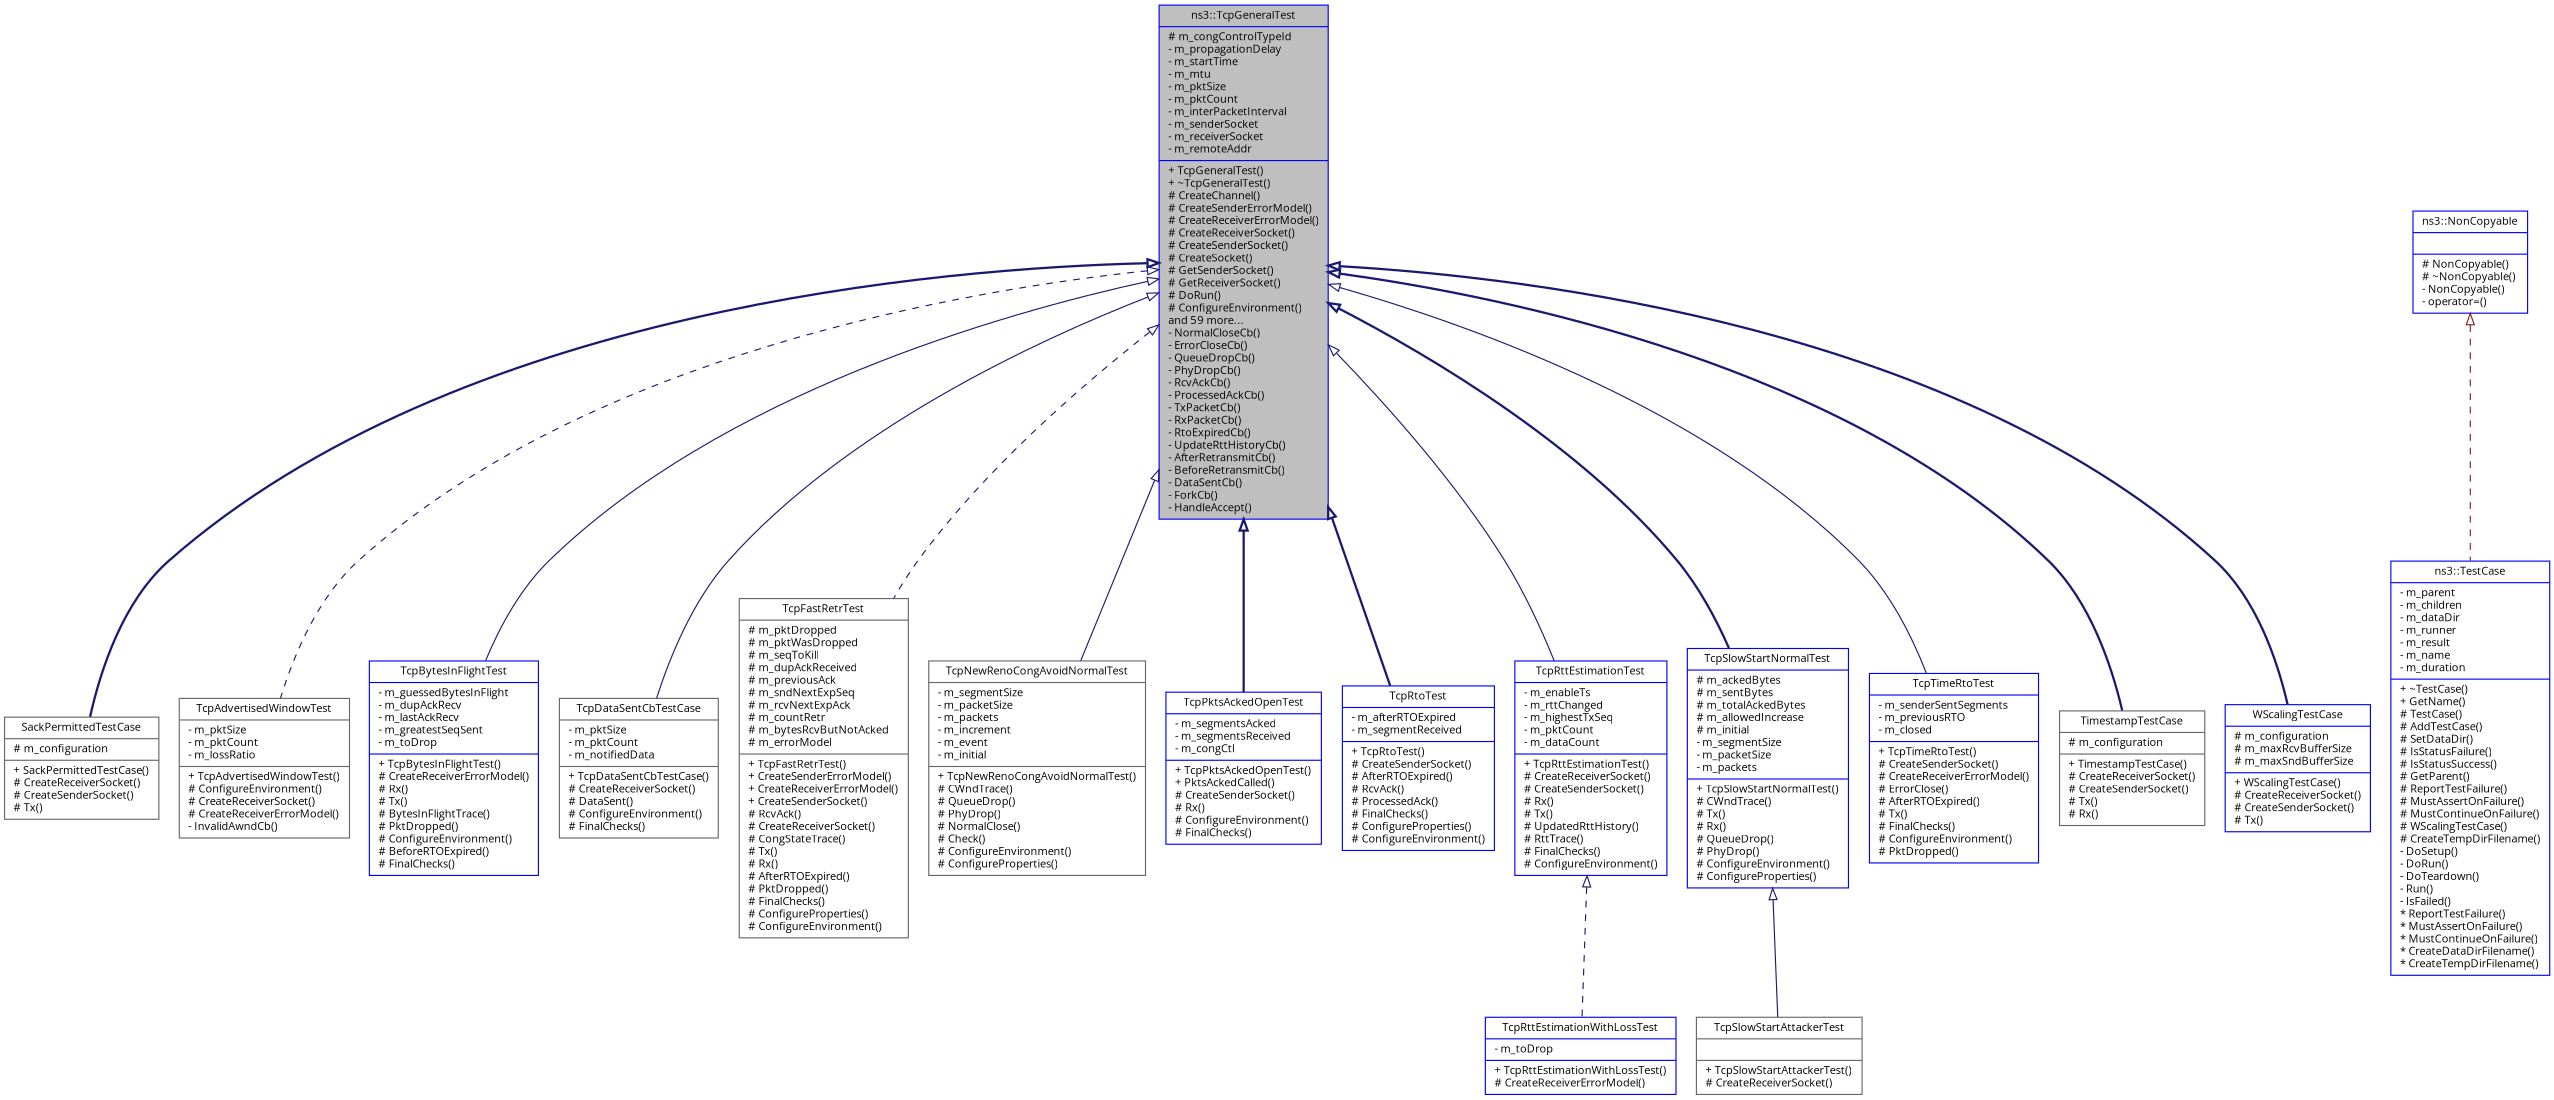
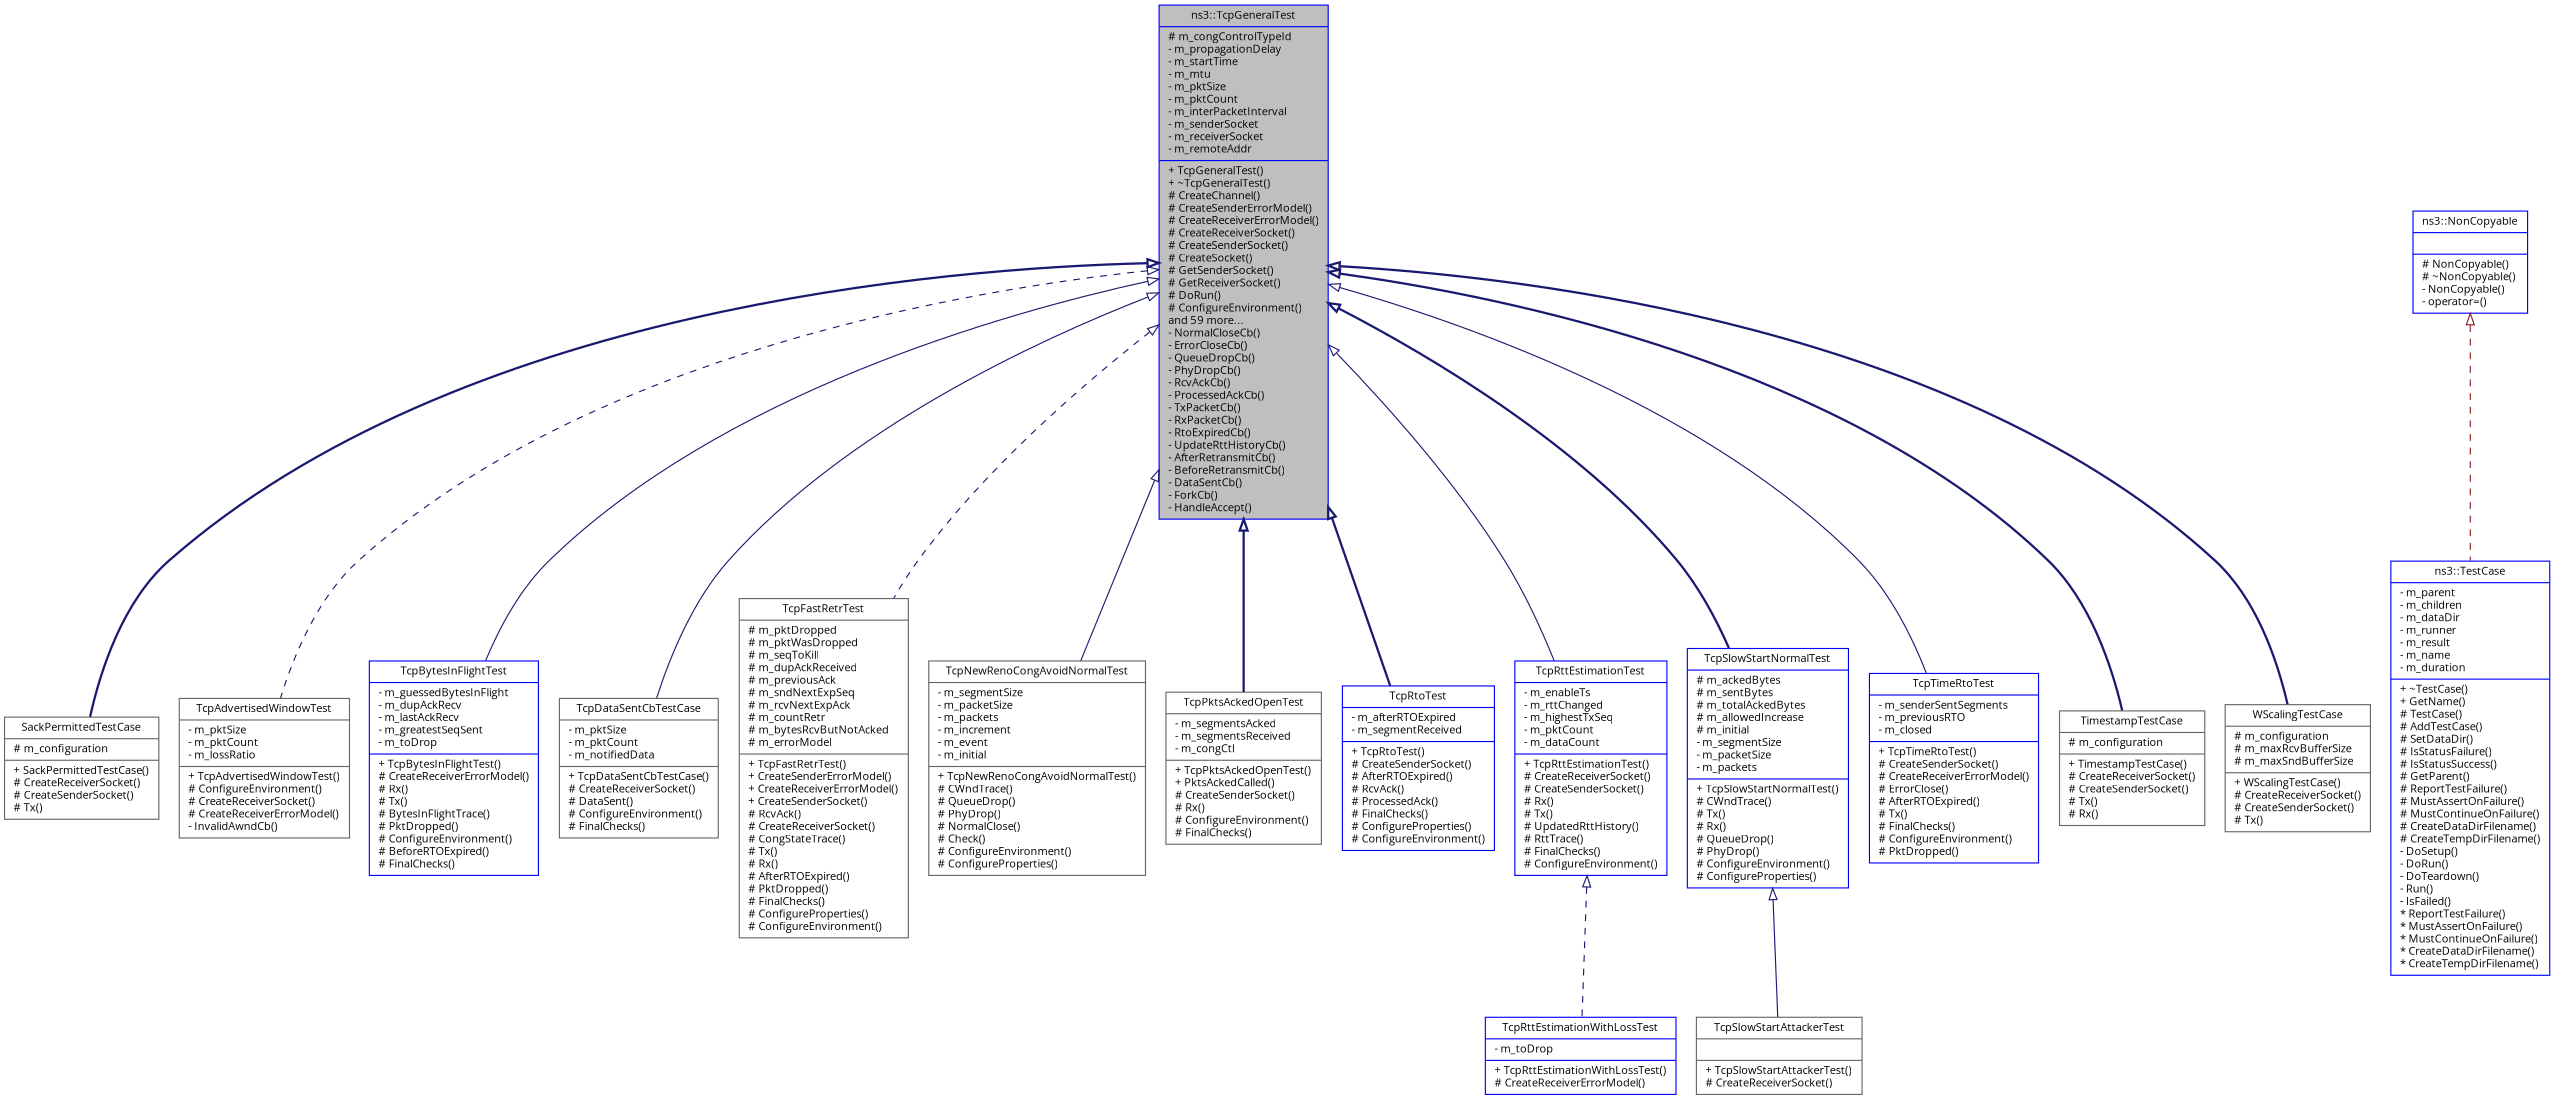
  digraph {
    fontname="Open Sans"
    node [color=blue fillcolor=white fontname="Open Sans" fontsize=10 shape=record style=filled]
    edge [arrowtail=onormal color=midnightblue dir=back fontname="Open Sans" fontsize=10 labelfontname=Helvetica labelfontsize=10 style=bold]
    n1 [fillcolor=grey75 fontcolor=black height=0.2 label="{ns3::TcpGeneralTest\n|# m_congControlTypeId\l- m_propagationDelay\l- m_startTime\l- m_mtu\l- m_pktSize\l- m_pktCount\l- m_interPacketInterval\l- m_senderSocket\l- m_receiverSocket\l- m_remoteAddr\l|+ TcpGeneralTest()\l+ ~TcpGeneralTest()\l# CreateChannel()\l# CreateSenderErrorModel()\l# CreateReceiverErrorModel()\l# CreateReceiverSocket()\l# CreateSenderSocket()\l# CreateSocket()\l# GetSenderSocket()\l# GetReceiverSocket()\l# DoRun()\l# ConfigureEnvironment()\land 59 more...\l- NormalCloseCb()\l- ErrorCloseCb()\l- QueueDropCb()\l- PhyDropCb()\l- RcvAckCb()\l- ProcessedAckCb()\l- TxPacketCb()\l- RxPacketCb()\l- RtoExpiredCb()\l- UpdateRttHistoryCb()\l- AfterRetransmitCb()\l- BeforeRetransmitCb()\l- DataSentCb()\l- ForkCb()\l- HandleAccept()\l}" width=0.4]
    n2 [color=gray40 height=0.2 label="{SackPermittedTestCase\n|# m_configuration\l|+ SackPermittedTestCase()\l# CreateReceiverSocket()\l# CreateSenderSocket()\l# Tx()\l}" width=0.4]
    n3 [color=gray40 height=0.2 label="{TcpAdvertisedWindowTest\n|- m_pktSize\l- m_pktCount\l- m_lossRatio\l|+ TcpAdvertisedWindowTest()\l# ConfigureEnvironment()\l# CreateReceiverSocket()\l# CreateReceiverErrorModel()\l- InvalidAwndCb()\l}" width=0.4]
    n4 [height=0.2 label="{TcpBytesInFlightTest\n|- m_guessedBytesInFlight\l- m_dupAckRecv\l- m_lastAckRecv\l- m_greatestSeqSent\l- m_toDrop\l|+ TcpBytesInFlightTest()\l# CreateReceiverErrorModel()\l# Rx()\l# Tx()\l# BytesInFlightTrace()\l# PktDropped()\l# ConfigureEnvironment()\l# BeforeRTOExpired()\l# FinalChecks()\l}" width=0.4]
    n5 [color=gray40 height=0.2 label="{TcpDataSentCbTestCase\n|- m_pktSize\l- m_pktCount\l- m_notifiedData\l|+ TcpDataSentCbTestCase()\l# CreateReceiverSocket()\l# DataSent()\l# ConfigureEnvironment()\l# FinalChecks()\l}" width=0.4]
    n6 [color=gray40 height=0.2 label="{TcpFastRetrTest\n|# m_pktDropped\l# m_pktWasDropped\l# m_seqToKill\l# m_dupAckReceived\l# m_previousAck\l# m_sndNextExpSeq\l# m_rcvNextExpAck\l# m_countRetr\l# m_bytesRcvButNotAcked\l# m_errorModel\l|+ TcpFastRetrTest()\l+ CreateSenderErrorModel()\l+ CreateReceiverErrorModel()\l+ CreateSenderSocket()\l# RcvAck()\l# CreateReceiverSocket()\l# CongStateTrace()\l# Tx()\l# Rx()\l# AfterRTOExpired()\l# PktDropped()\l# FinalChecks()\l# ConfigureProperties()\l# ConfigureEnvironment()\l}" width=0.4]
    n7 [color=gray40 height=0.2 label="{TcpNewRenoCongAvoidNormalTest\n|- m_segmentSize\l- m_packetSize\l- m_packets\l- m_increment\l- m_event\l- m_initial\l|+ TcpNewRenoCongAvoidNormalTest()\l# CWndTrace()\l# QueueDrop()\l# PhyDrop()\l# NormalClose()\l# Check()\l# ConfigureEnvironment()\l# ConfigureProperties()\l}" width=0.4]
-   n8 [height=0.2 label="{TcpPktsAckedOpenTest\n|- m_segmentsAcked\l- m_segmentsReceived\l- m_congCtl\l|+ TcpPktsAckedOpenTest()\l+ PktsAckedCalled()\l# CreateSenderSocket()\l# Rx()\l# ConfigureEnvironment()\l# FinalChecks()\l}" width=0.4]
+   n8 [color=gray40 height=0.2 label="{TcpPktsAckedOpenTest\n|- m_segmentsAcked\l- m_segmentsReceived\l- m_congCtl\l|+ TcpPktsAckedOpenTest()\l+ PktsAckedCalled()\l# CreateSenderSocket()\l# Rx()\l# ConfigureEnvironment()\l# FinalChecks()\l}" width=0.4]
    n9 [height=0.2 label="{TcpRtoTest\n|- m_afterRTOExpired\l- m_segmentReceived\l|+ TcpRtoTest()\l# CreateSenderSocket()\l# AfterRTOExpired()\l# RcvAck()\l# ProcessedAck()\l# FinalChecks()\l# ConfigureProperties()\l# ConfigureEnvironment()\l}" width=0.4]
    n10 [height=0.2 label="{TcpRttEstimationTest\n|- m_enableTs\l- m_rttChanged\l- m_highestTxSeq\l- m_pktCount\l- m_dataCount\l|+ TcpRttEstimationTest()\l# CreateReceiverSocket()\l# CreateSenderSocket()\l# Rx()\l# Tx()\l# UpdatedRttHistory()\l# RttTrace()\l# FinalChecks()\l# ConfigureEnvironment()\l}" width=0.4]
    n11 [height=0.2 label="{TcpSlowStartNormalTest\n|# m_ackedBytes\l# m_sentBytes\l# m_totalAckedBytes\l# m_allowedIncrease\l# m_initial\l- m_segmentSize\l- m_packetSize\l- m_packets\l|+ TcpSlowStartNormalTest()\l# CWndTrace()\l# Tx()\l# Rx()\l# QueueDrop()\l# PhyDrop()\l# ConfigureEnvironment()\l# ConfigureProperties()\l}" width=0.4]
    n12 [height=0.2 label="{TcpTimeRtoTest\n|- m_senderSentSegments\l- m_previousRTO\l- m_closed\l|+ TcpTimeRtoTest()\l# CreateSenderSocket()\l# CreateReceiverErrorModel()\l# ErrorClose()\l# AfterRTOExpired()\l# Tx()\l# FinalChecks()\l# ConfigureEnvironment()\l# PktDropped()\l}" width=0.4]
    n13 [color=gray40 height=0.2 label="{TimestampTestCase\n|# m_configuration\l|+ TimestampTestCase()\l# CreateReceiverSocket()\l# CreateSenderSocket()\l# Tx()\l# Rx()\l}" width=0.4]
-   n14 [height=0.2 label="{WScalingTestCase\n|# m_configuration\l# m_maxRcvBufferSize\l# m_maxSndBufferSize\l|+ WScalingTestCase()\l# CreateReceiverSocket()\l# CreateSenderSocket()\l# Tx()\l}" width=0.4]
+   n14 [color=gray40 height=0.2 label="{WScalingTestCase\n|# m_configuration\l# m_maxRcvBufferSize\l# m_maxSndBufferSize\l|+ WScalingTestCase()\l# CreateReceiverSocket()\l# CreateSenderSocket()\l# Tx()\l}" width=0.4]
    n15 [height=0.2 label="{TcpRttEstimationWithLossTest\n|- m_toDrop\l|+ TcpRttEstimationWithLossTest()\l# CreateReceiverErrorModel()\l}" width=0.4]
    n16 [color=gray40 height=0.2 label="{TcpSlowStartAttackerTest\n||+ TcpSlowStartAttackerTest()\l# CreateReceiverSocket()\l}" width=0.4]
-   n17 [height=0.2 label="{ns3::TestCase\n|- m_parent\l- m_children\l- m_dataDir\l- m_runner\l- m_result\l- m_name\l- m_duration\l|+ ~TestCase()\l+ GetName()\l# TestCase()\l# AddTestCase()\l# SetDataDir()\l# IsStatusFailure()\l# IsStatusSuccess()\l# GetParent()\l# ReportTestFailure()\l# MustAssertOnFailure()\l# MustContinueOnFailure()\l# WScalingTestCase()\l# CreateTempDirFilename()\l- DoSetup()\l- DoRun()\l- DoTeardown()\l- Run()\l- IsFailed()\l* ReportTestFailure()\l* MustAssertOnFailure()\l* MustContinueOnFailure()\l* CreateDataDirFilename()\l* CreateTempDirFilename()\l}" width=0.4]
+   n17 [height=0.2 label="{ns3::TestCase\n|- m_parent\l- m_children\l- m_dataDir\l- m_runner\l- m_result\l- m_name\l- m_duration\l|+ ~TestCase()\l+ GetName()\l# TestCase()\l# AddTestCase()\l# SetDataDir()\l# IsStatusFailure()\l# IsStatusSuccess()\l# GetParent()\l# ReportTestFailure()\l# MustAssertOnFailure()\l# MustContinueOnFailure()\l# CreateDataDirFilename()\l# CreateTempDirFilename()\l- DoSetup()\l- DoRun()\l- DoTeardown()\l- Run()\l- IsFailed()\l* ReportTestFailure()\l* MustAssertOnFailure()\l* MustContinueOnFailure()\l* CreateDataDirFilename()\l* CreateTempDirFilename()\l}" width=0.4]
    n18 [height=0.2 label="{ns3::NonCopyable\n||# NonCopyable()\l# ~NonCopyable()\l- NonCopyable()\l- operator=()\l}" width=0.4]
    n1 -> n2
    n1 -> n3 [style=dashed]
    n1 -> n4 [style=solid]
    n1 -> n5 [style=solid]
    n1 -> n6 [style=dashed]
    n1 -> n7 [style=solid]
    n1 -> n8
    n1 -> n9
    n1 -> n10 [style=solid]
    n1 -> n11
    n1 -> n12 [style=solid]
    n1 -> n13
    n1 -> n14
    n10 -> n15 [style=dashed]
    n11 -> n16 [style=solid]
    n18 -> n17 [color=firebrick4 style=dashed]
  }
